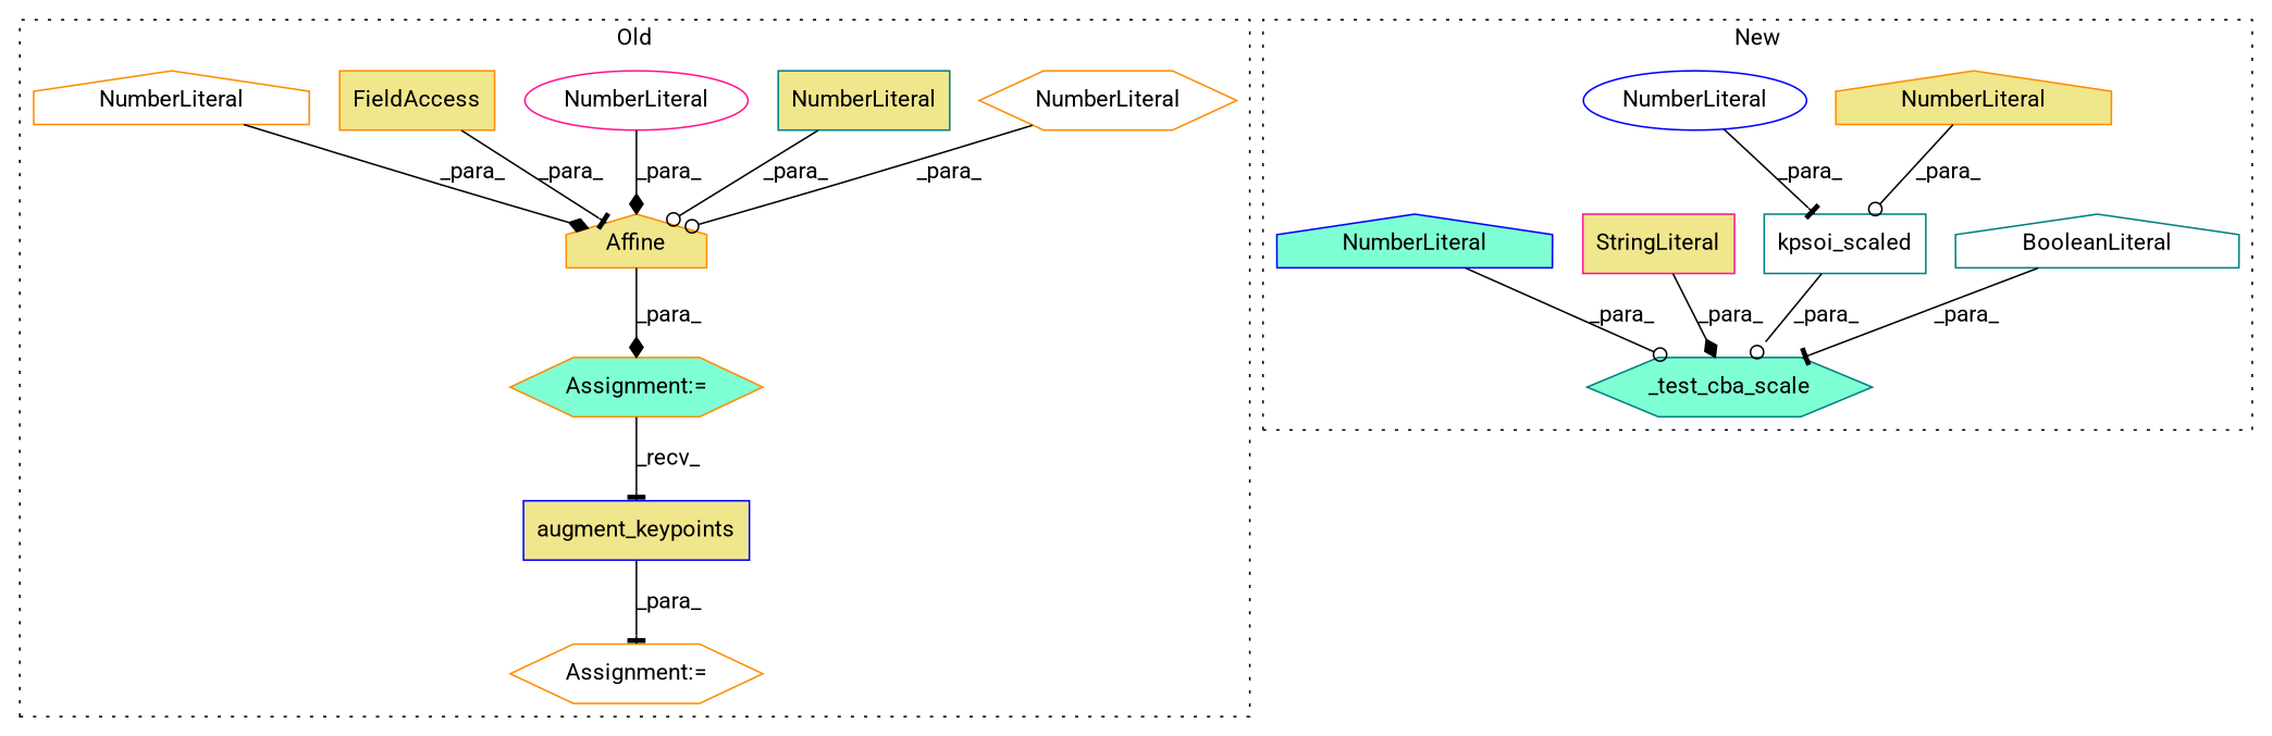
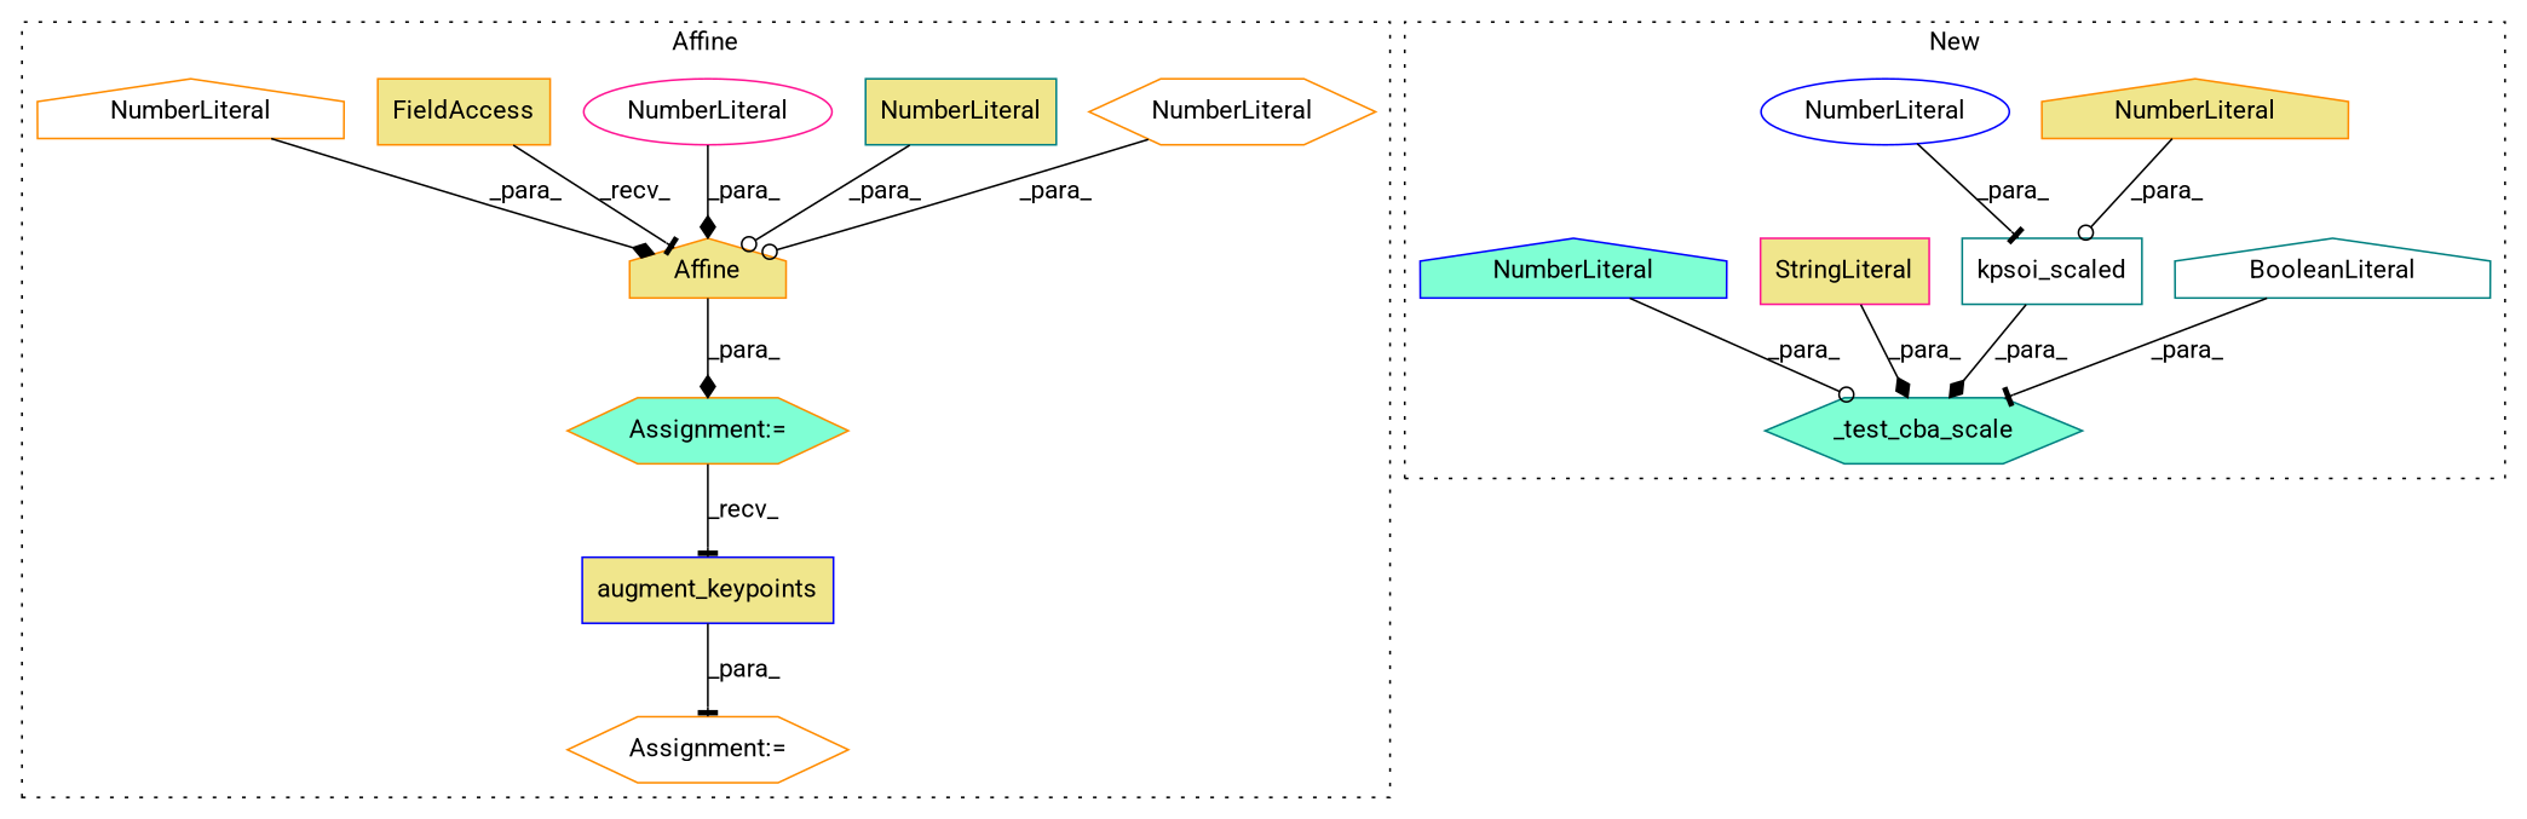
  digraph {
    fontname=Roboto
    node [a=34 color=darkorange fillcolor=white fontname=Roboto l=1 shape=house style=filled]
    edge [arrowhead=diamond fontname=Roboto]
    n1 [a=32 fillcolor=khaki l="7,1" label=Affine s="16134,16151"]
    n2 [label=NumberLiteral s=16150 shape=hexagon]
    n3 [color=teal fillcolor=khaki label=NumberLiteral s=16148 shape=box]
    n4 [color=deeppink l=4 label=NumberLiteral s=16141 shape=ellipse]
    n5 [a=32 color=blue fillcolor=khaki l="18,1" label=augment_keypoints s="16211,16239" shape=box]
    n6 [a=22 fillcolor=khaki l=17 label=FieldAccess s=16116 shape=box]
    n7 [a=7 fillcolor=aquamarine label="Assignment:=" s=16115 shape=hexagon]
    n8 [a=7 label="Assignment:=" s=16202 shape=hexagon]
    n9 [label=NumberLiteral s=16146]
    n10 [a=32 color=teal fillcolor=aquamarine l="16,1" label=_test_cba_scale s="18950,19035" shape=hexagon]
    n11 [a=9 color=teal l=4 label=BooleanLiteral s=19031]
    n12 [a=32 color=teal l="13,1" label=kpsoi_scaled s="19007,19029" shape=box]
    n13 [fillcolor=khaki l=4 label=NumberLiteral s=19025]
    n14 [color=blue l=4 label=NumberLiteral s=19020 shape=ellipse]
    n15 [a=45 color=deeppink fillcolor=khaki l=19 label=StringLiteral s=18966 shape=box]
    n16 [color=blue fillcolor=aquamarine l=4 label=NumberLiteral s=18986]
    subgraph cluster_1 {
-     label=Old
+     label=Affine
      style=dotted
      n1
      n2
      n3
      n4
      n5
      n6
      n7
      n8
      n9
    }
    subgraph cluster_2 {
      label=New
      style=dotted
      n10
      n11
      n12
      n13
      n14
      n15
      n16
    }
    n1 -> n7 [label=_para_]
    n2 -> n1 [arrowhead=odot label=_para_]
    n3 -> n1 [arrowhead=odot label=_para_]
    n4 -> n1 [label=_para_]
    n5 -> n8 [arrowhead=tee label=_para_]
-   n6 -> n1 [arrowhead=tee label=_para_]
+   n6 -> n1 [arrowhead=tee label=_recv_]
    n7 -> n5 [arrowhead=tee label=_recv_]
    n9 -> n1 [label=_para_]
    n11 -> n10 [arrowhead=tee label=_para_]
-   n12 -> n10 [arrowhead=odot label=_para_]
+   n12 -> n10 [label=_para_]
    n13 -> n12 [arrowhead=odot label=_para_]
    n14 -> n12 [arrowhead=tee label=_para_]
    n15 -> n10 [label=_para_]
    n16 -> n10 [arrowhead=odot label=_para_]
  }
